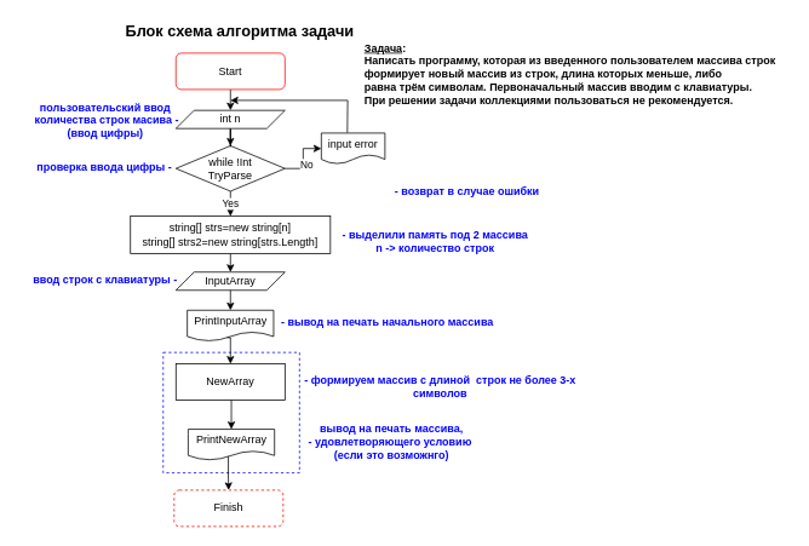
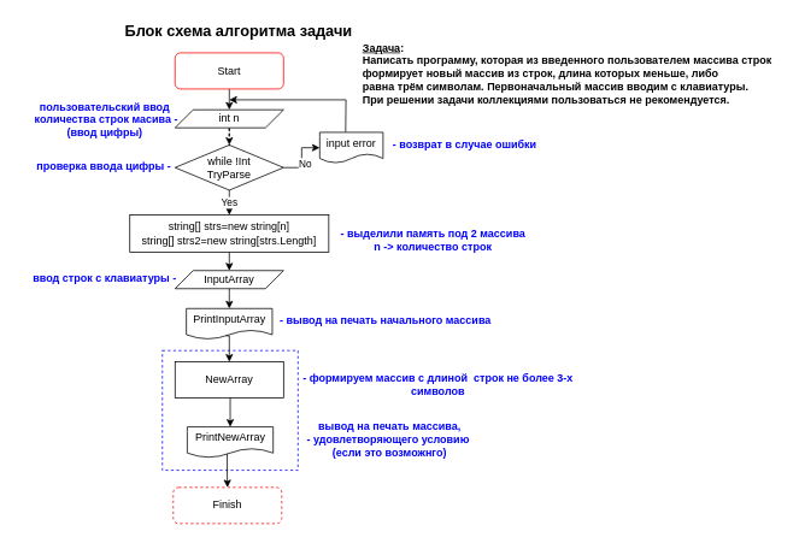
  <mxCell id="0" />
  <mxCell id="1" parent="0" />
  <mxCell id="2" value="" style="rounded=0;whiteSpace=wrap;html=1;fontSize=12;fontColor=#000000;dashed=1;strokeColor=#0000FF;" parent="1" vertex="1"><mxGeometry x="179" y="387.5" width="150" height="132.5" as="geometry" /></mxCell>
  <mxCell id="3" value="" style="rounded=0;html=1;jettySize=auto;orthogonalLoop=1;fontSize=11;endArrow=classic;endFill=1;endSize=6;strokeWidth=1;shadow=0;labelBackgroundColor=none;edgeStyle=orthogonalEdgeStyle;exitX=0.5;exitY=1;exitDx=0;exitDy=0;entryX=0.5;entryY=0;entryDx=0;entryDy=0;" parent="1" source="4" target="14" edge="1"><mxGeometry relative="1" as="geometry"><mxPoint x="253" y="175" as="sourcePoint" /><mxPoint x="253" y="140" as="targetPoint" /></mxGeometry></mxCell>
  <mxCell id="4" value="Start" style="rounded=1;whiteSpace=wrap;html=1;fontSize=12;glass=0;strokeWidth=1;shadow=0;strokeColor=#FF0000;" parent="1" vertex="1"><mxGeometry x="193" y="58" width="120" height="40" as="geometry" /></mxCell>
  <mxCell id="5" value="&lt;b&gt;Блок схема алгоритма задачи&lt;/b&gt;" style="text;html=1;align=center;verticalAlign=middle;resizable=0;points=[];autosize=1;strokeColor=none;fillColor=none;fontSize=17;" parent="1" vertex="1"><mxGeometry x="128" y="20" width="270" height="30" as="geometry" /></mxCell>
  <mxCell id="6" style="edgeStyle=orthogonalEdgeStyle;rounded=0;orthogonalLoop=1;jettySize=auto;html=0;exitX=0.5;exitY=1;exitDx=0;exitDy=0;labelBackgroundColor=default;entryX=0.5;entryY=0;entryDx=0;entryDy=0;" parent="1" source="7" target="24" edge="1"><mxGeometry relative="1" as="geometry"><mxPoint x="253" y="300" as="targetPoint" /></mxGeometry></mxCell>
  <mxCell id="7" value="string[] strs=new string[n]&lt;br&gt;string[] strs2=new string[strs.Length]" style="rounded=0;whiteSpace=wrap;html=1;" parent="1" vertex="1"><mxGeometry x="143" y="237.5" width="220" height="41" as="geometry" /></mxCell>
  <mxCell id="8" value="Yes" style="edgeStyle=orthogonalEdgeStyle;rounded=0;orthogonalLoop=1;jettySize=auto;html=1;exitX=0.5;exitY=1;exitDx=0;exitDy=0;endArrow=classic;endFill=1;endSize=6;entryX=0.5;entryY=0;entryDx=0;entryDy=0;" parent="1" source="11" target="7" edge="1"><mxGeometry relative="1" as="geometry"><mxPoint x="253" y="276" as="targetPoint" /></mxGeometry></mxCell>
  <mxCell id="9" style="edgeStyle=orthogonalEdgeStyle;rounded=0;orthogonalLoop=1;jettySize=auto;html=1;exitX=1;exitY=0.5;exitDx=0;exitDy=0;endArrow=classic;endFill=1;endSize=6;entryX=0;entryY=0.5;entryDx=0;entryDy=0;" parent="1" source="11" target="12" edge="1"><mxGeometry relative="1" as="geometry"><mxPoint x="363" y="215.5" as="targetPoint" /></mxGeometry></mxCell>
  <mxCell id="10" value="No" style="edgeLabel;html=1;align=center;verticalAlign=middle;resizable=0;points=[];" parent="9" vertex="1" connectable="0"><mxGeometry x="-0.32" y="-3" relative="1" as="geometry"><mxPoint y="-4" as="offset" /></mxGeometry></mxCell>
  <mxCell id="11" value="while !Int &lt;br&gt;TryParse" style="rhombus;whiteSpace=wrap;html=1;" parent="1" vertex="1"><mxGeometry x="193" y="160" width="120" height="50" as="geometry" /></mxCell>
  <mxCell id="12" value="input error" style="shape=document;whiteSpace=wrap;html=1;boundedLbl=1;" parent="1" vertex="1"><mxGeometry x="353" y="146" width="70" height="34" as="geometry" /></mxCell>
- <mxCell id="13" style="edgeStyle=orthogonalEdgeStyle;rounded=0;orthogonalLoop=1;jettySize=auto;html=1;exitX=0.5;exitY=1;exitDx=0;exitDy=0;endArrow=classic;endFill=1;endSize=6;" parent="1" source="14" target="11" edge="1"><mxGeometry relative="1" as="geometry"><mxPoint x="253" y="190" as="targetPoint" /></mxGeometry></mxCell>
+ <mxCell id="13" style="edgeStyle=orthogonalEdgeStyle;rounded=0;orthogonalLoop=1;jettySize=auto;html=1;exitX=0.5;exitY=1;exitDx=0;exitDy=0;endArrow=classic;endFill=1;endSize=6;dashed=1;" parent="1" source="14" target="11" edge="1"><mxGeometry relative="1" as="geometry"><mxPoint x="253" y="190" as="targetPoint" /></mxGeometry></mxCell>
  <mxCell id="14" value="int n" style="shape=parallelogram;perimeter=parallelogramPerimeter;whiteSpace=wrap;html=1;fixedSize=1;" parent="1" vertex="1"><mxGeometry x="193" y="121" width="120" height="20" as="geometry" /></mxCell>
  <mxCell id="15" value="Finish" style="rounded=1;whiteSpace=wrap;html=1;fontSize=12;glass=0;strokeWidth=1;shadow=0;strokeColor=#FF0000;dashed=1;" parent="1" vertex="1"><mxGeometry x="191" y="539" width="120" height="40" as="geometry" /></mxCell>
  <mxCell id="16" value="" style="endArrow=classic;html=1;rounded=0;exitX=0.409;exitY=-0.015;exitDx=0;exitDy=0;exitPerimeter=0;" parent="1" source="12" edge="1"><mxGeometry width="50" height="50" relative="1" as="geometry"><mxPoint x="397" y="145" as="sourcePoint" /><mxPoint x="253" y="110" as="targetPoint" /><Array as="points"><mxPoint x="382" y="110" /></Array></mxGeometry></mxCell>
  <mxCell id="17" style="edgeStyle=orthogonalEdgeStyle;rounded=0;orthogonalLoop=1;jettySize=auto;html=0;exitX=0.5;exitY=1;exitDx=0;exitDy=0;entryX=0.5;entryY=0;entryDx=0;entryDy=0;labelBackgroundColor=default;" parent="1" source="29" target="31" edge="1"><mxGeometry relative="1" as="geometry"><mxPoint x="103" y="665" as="sourcePoint" /><mxPoint x="253" y="631" as="targetPoint" /></mxGeometry></mxCell>
  <mxCell id="18" value="" style="edgeStyle=orthogonalEdgeStyle;rounded=0;orthogonalLoop=1;jettySize=auto;html=0;labelBackgroundColor=default;exitX=0.465;exitY=0.86;exitDx=0;exitDy=0;exitPerimeter=0;" parent="1" source="31" target="15" edge="1"><mxGeometry relative="1" as="geometry"><mxPoint x="383" y="780" as="sourcePoint" /></mxGeometry></mxCell>
  <mxCell id="19" value="- формируем массив с длиной&amp;nbsp;&amp;nbsp;строк не более 3-х символов" style="text;html=1;strokeColor=none;fillColor=none;align=center;verticalAlign=middle;whiteSpace=wrap;rounded=0;fontColor=#0000FF;fontStyle=1" parent="1" vertex="1"><mxGeometry x="329" y="410" width="310" height="30" as="geometry" /></mxCell>
  <mxCell id="20" value="&lt;font color=&quot;#0000ff&quot;&gt;пользовательский ввод&lt;br&gt;&amp;nbsp;количества строк масива -&lt;br&gt;(ввод цифры)&lt;br&gt;&lt;/font&gt;" style="text;html=1;align=center;verticalAlign=middle;resizable=0;points=[];autosize=1;strokeColor=none;fillColor=none;fontColor=#FF3333;fontStyle=1" parent="1" vertex="1"><mxGeometry x="20" y="102" width="190" height="60" as="geometry" /></mxCell>
- <mxCell id="21" value="&lt;font color=&quot;#0000ff&quot;&gt;- возврат в случае ошибки&lt;/font&gt;" style="text;html=1;align=center;verticalAlign=middle;resizable=0;points=[];autosize=1;strokeColor=none;fillColor=none;fontColor=#FF3333;fontStyle=1" parent="1" vertex="1"><mxGeometry x="423" y="195" width="180" height="30" as="geometry" /></mxCell>
+ <mxCell id="21" value="&lt;font color=&quot;#0000ff&quot;&gt;- возврат в случае ошибки&lt;/font&gt;" style="text;html=1;align=center;verticalAlign=middle;resizable=0;points=[];autosize=1;strokeColor=none;fillColor=none;fontColor=#FF3333;fontStyle=1" parent="1" vertex="1"><mxGeometry x="423" y="145" width="180" height="30" as="geometry" /></mxCell>
  <mxCell id="22" value="&lt;font color=&quot;#0000ff&quot;&gt;- выделили память под 2 массива&lt;br&gt;n -&amp;gt; количество строк&lt;br&gt;&lt;/font&gt;" style="text;html=1;align=center;verticalAlign=middle;resizable=0;points=[];autosize=1;strokeColor=none;fillColor=none;fontColor=#FF3333;fontStyle=1" parent="1" vertex="1"><mxGeometry x="363" y="245" width="230" height="40" as="geometry" /></mxCell>
  <mxCell id="23" value="&lt;font color=&quot;#0000ff&quot;&gt;проверка ввода цифры -&lt;br&gt;&lt;/font&gt;" style="text;html=1;align=center;verticalAlign=middle;resizable=0;points=[];autosize=1;strokeColor=none;fillColor=none;fontColor=#FF3333;fontStyle=1" parent="1" vertex="1"><mxGeometry x="29" y="169" width="170" height="30" as="geometry" /></mxCell>
  <mxCell id="24" value="InputArray" style="shape=parallelogram;perimeter=parallelogramPerimeter;whiteSpace=wrap;html=1;fixedSize=1;" parent="1" vertex="1"><mxGeometry x="193" y="299" width="120" height="20" as="geometry" /></mxCell>
  <mxCell id="25" value="&lt;font color=&quot;#0000ff&quot;&gt;ввод строк с клавиатуры -&lt;br&gt;&lt;/font&gt;" style="text;html=1;align=center;verticalAlign=middle;resizable=0;points=[];autosize=1;strokeColor=none;fillColor=none;fontColor=#FF3333;fontStyle=1" parent="1" vertex="1"><mxGeometry x="25" y="293" width="180" height="30" as="geometry" /></mxCell>
  <mxCell id="26" value="PrintInputArray" style="shape=document;whiteSpace=wrap;html=1;boundedLbl=1;" parent="1" vertex="1"><mxGeometry x="205.5" y="341" width="95" height="34" as="geometry" /></mxCell>
  <mxCell id="27" style="edgeStyle=orthogonalEdgeStyle;rounded=0;orthogonalLoop=1;jettySize=auto;html=0;exitX=0.5;exitY=1;exitDx=0;exitDy=0;labelBackgroundColor=default;entryX=0.5;entryY=0;entryDx=0;entryDy=0;" parent="1" source="24" target="26" edge="1"><mxGeometry relative="1" as="geometry"><mxPoint x="333" y="310" as="sourcePoint" /><mxPoint x="343" y="360" as="targetPoint" /></mxGeometry></mxCell>
  <mxCell id="28" value="&lt;font color=&quot;#0000ff&quot;&gt;- вывод на печать начального массива&amp;nbsp;&lt;br&gt;&lt;/font&gt;" style="text;html=1;align=center;verticalAlign=middle;resizable=0;points=[];autosize=1;strokeColor=none;fillColor=none;fontColor=#FF3333;fontStyle=1" parent="1" vertex="1"><mxGeometry x="297" y="339" width="260" height="30" as="geometry" /></mxCell>
  <mxCell id="29" value="NewArray" style="rounded=0;whiteSpace=wrap;html=1;" parent="1" vertex="1"><mxGeometry x="193" y="400" width="120" height="40" as="geometry" /></mxCell>
  <mxCell id="30" style="edgeStyle=orthogonalEdgeStyle;rounded=0;orthogonalLoop=1;jettySize=auto;html=0;exitX=0.463;exitY=0.887;exitDx=0;exitDy=0;entryX=0.5;entryY=0;entryDx=0;entryDy=0;labelBackgroundColor=default;exitPerimeter=0;" parent="1" source="26" target="29" edge="1"><mxGeometry relative="1" as="geometry"><mxPoint x="383" y="380" as="sourcePoint" /><mxPoint x="383" y="414" as="targetPoint" /></mxGeometry></mxCell>
  <mxCell id="31" value="PrintNewArray" style="shape=document;whiteSpace=wrap;html=1;boundedLbl=1;" parent="1" vertex="1"><mxGeometry x="206.5" y="472" width="95" height="34" as="geometry" /></mxCell>
  <mxCell id="32" value="&lt;font color=&quot;#0000ff&quot;&gt;вывод на печать массива, &lt;br&gt;- удовлетворяющего условию&amp;nbsp;&lt;br&gt;(если это возможнго)&lt;br&gt;&lt;/font&gt;" style="text;html=1;align=center;verticalAlign=middle;resizable=0;points=[];autosize=1;strokeColor=none;fillColor=none;fontColor=#FF3333;fontStyle=1" parent="1" vertex="1"><mxGeometry x="324.5" y="456" width="210" height="60" as="geometry" /></mxCell>
  <mxCell id="33" value="&lt;div style=&quot;text-align: left;&quot;&gt;&lt;span style=&quot;color: rgb(0, 0, 0); background-color: initial;&quot;&gt;&lt;u&gt;Задача&lt;/u&gt;:&lt;/span&gt;&lt;/div&gt;&lt;font color=&quot;#000000&quot;&gt;&lt;div style=&quot;text-align: left;&quot;&gt;&lt;span style=&quot;background-color: initial;&quot;&gt;Написать программу, которая из введенного пользователем массива строк&amp;nbsp;&lt;/span&gt;&lt;/div&gt;&lt;div style=&quot;text-align: left;&quot;&gt;&lt;span style=&quot;background-color: initial;&quot;&gt;формирует&amp;nbsp;&lt;/span&gt;&lt;span style=&quot;background-color: initial;&quot;&gt;новый массив из строк, длина которых меньше, либо&lt;/span&gt;&lt;/div&gt;&lt;div style=&quot;text-align: left;&quot;&gt;&lt;span style=&quot;background-color: initial;&quot;&gt;равна&amp;nbsp;&lt;/span&gt;&lt;span style=&quot;background-color: initial;&quot;&gt;трём символам.&amp;nbsp;&lt;/span&gt;&lt;span style=&quot;background-color: initial;&quot;&gt;Первоначальный массив вводим с клавиатуры.&lt;/span&gt;&lt;/div&gt;&lt;div style=&quot;text-align: left;&quot;&gt;&lt;span style=&quot;background-color: initial;&quot;&gt;При&amp;nbsp;&lt;/span&gt;&lt;span style=&quot;background-color: initial;&quot;&gt;решении задачи&amp;nbsp;&lt;/span&gt;&lt;span style=&quot;background-color: initial;&quot;&gt;коллекциями пользоваться не рекомендуется.&lt;/span&gt;&lt;/div&gt;&lt;/font&gt;" style="text;html=1;align=center;verticalAlign=middle;resizable=0;points=[];autosize=1;strokeColor=none;fillColor=none;fontColor=#FF3333;fontStyle=1" parent="1" vertex="1"><mxGeometry x="388" y="36" width="480" height="90" as="geometry" /></mxCell>
